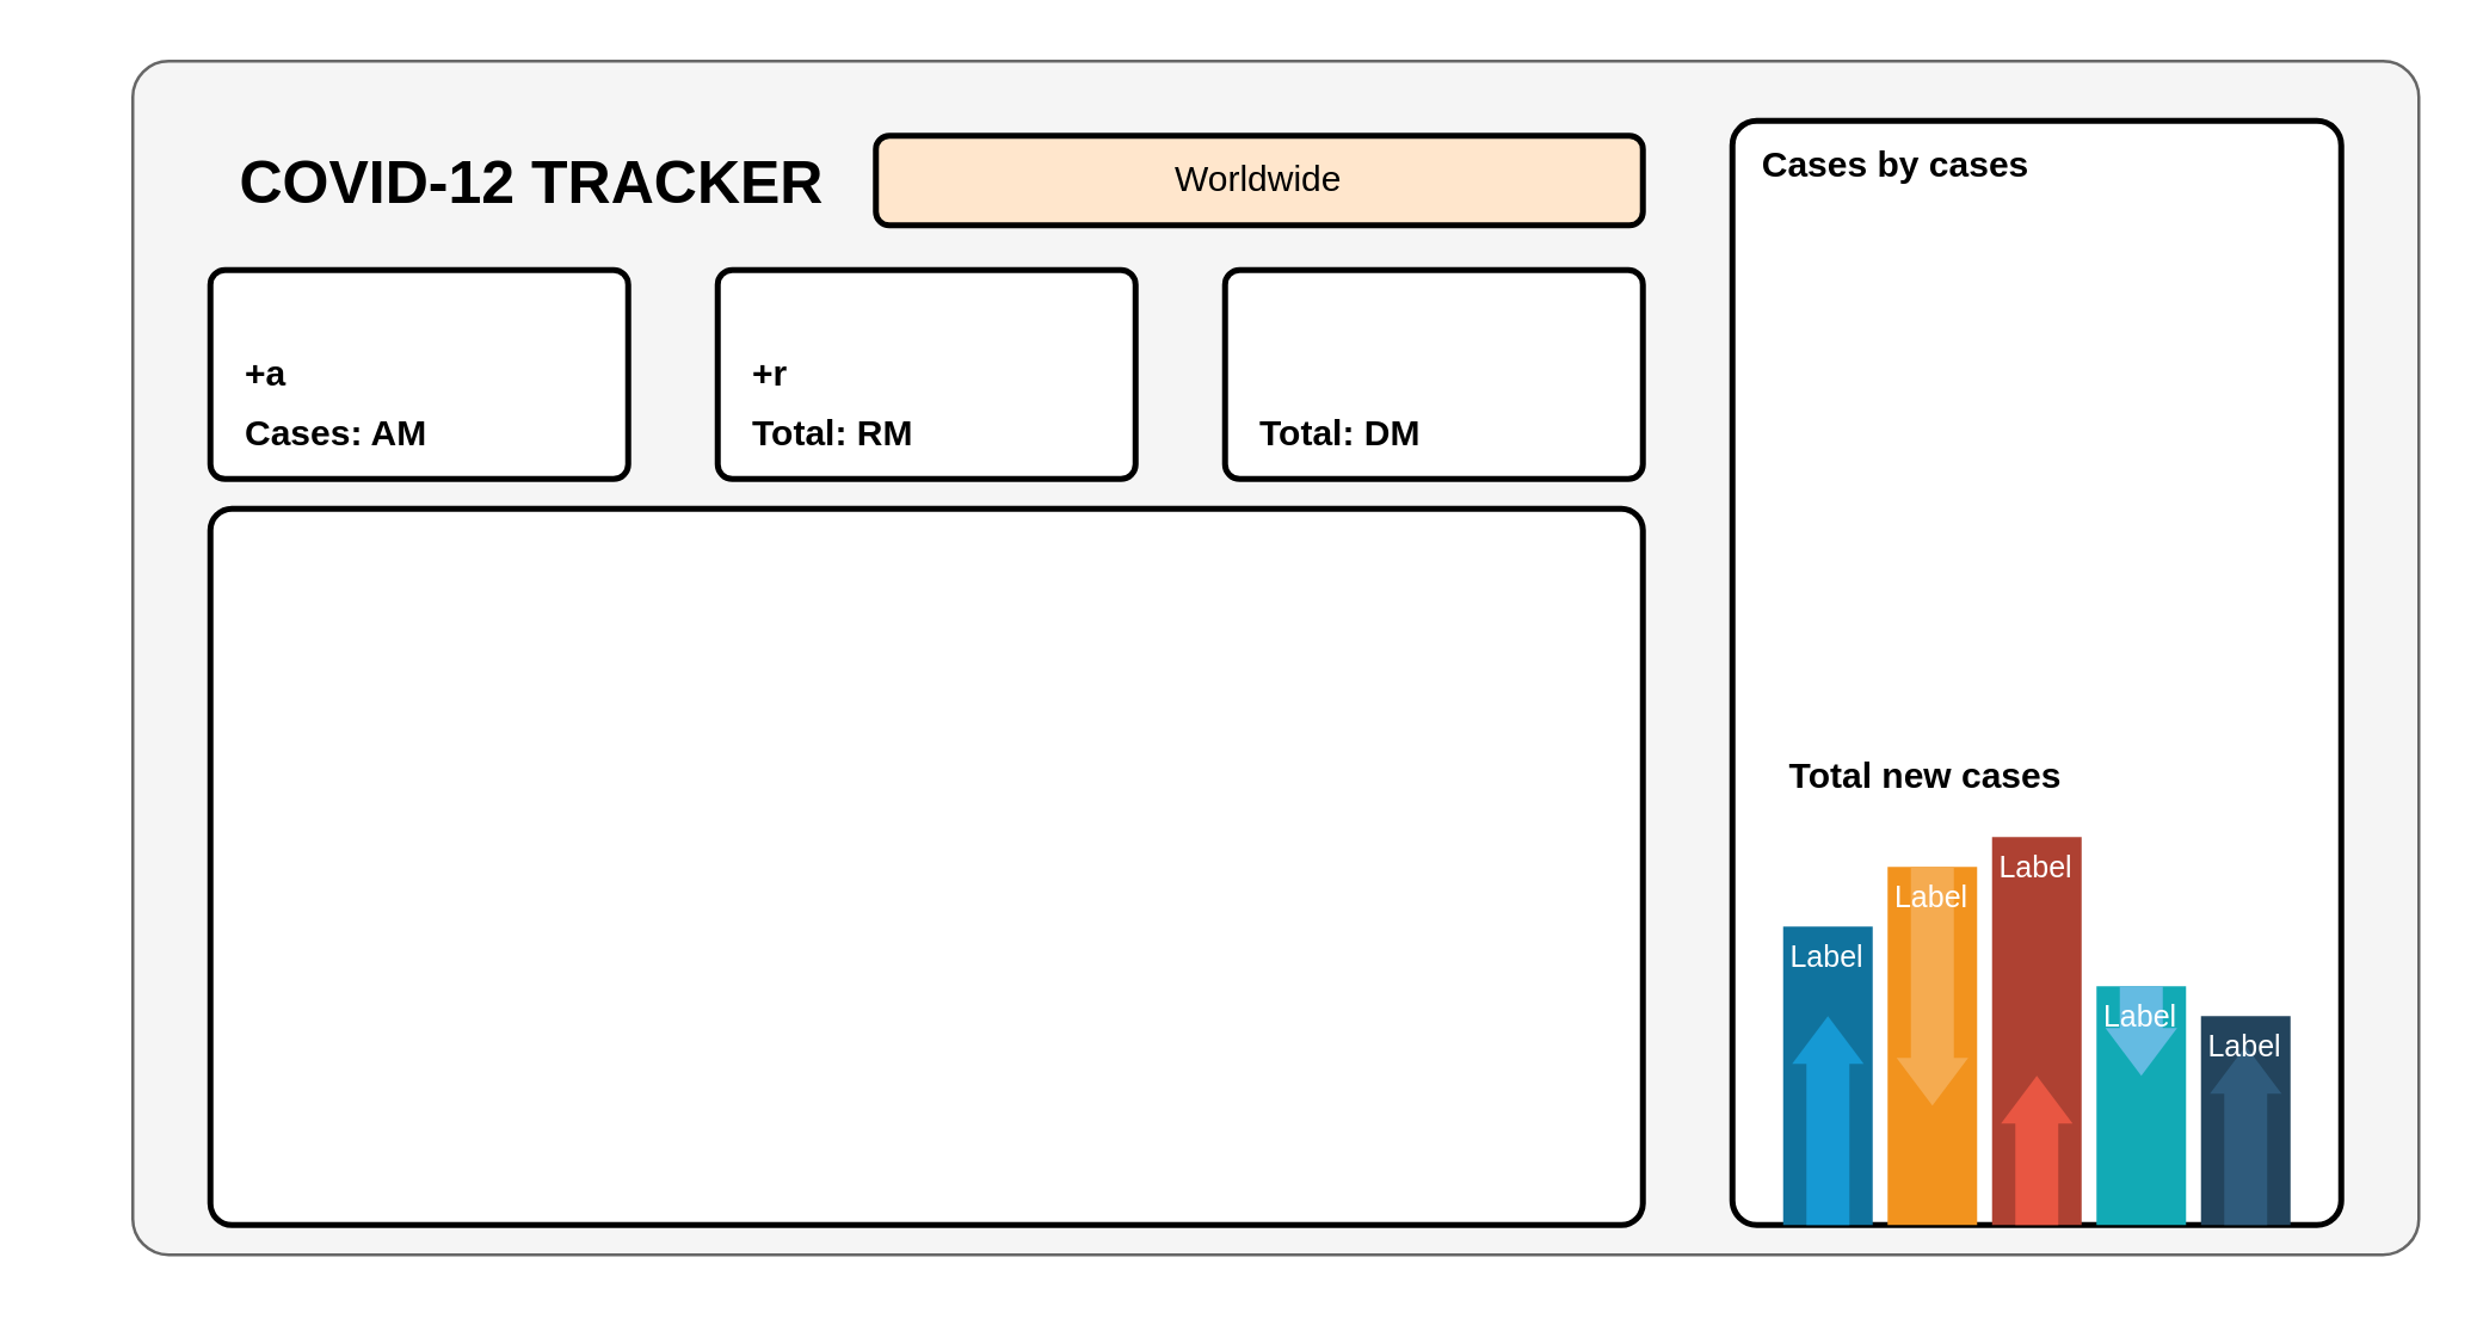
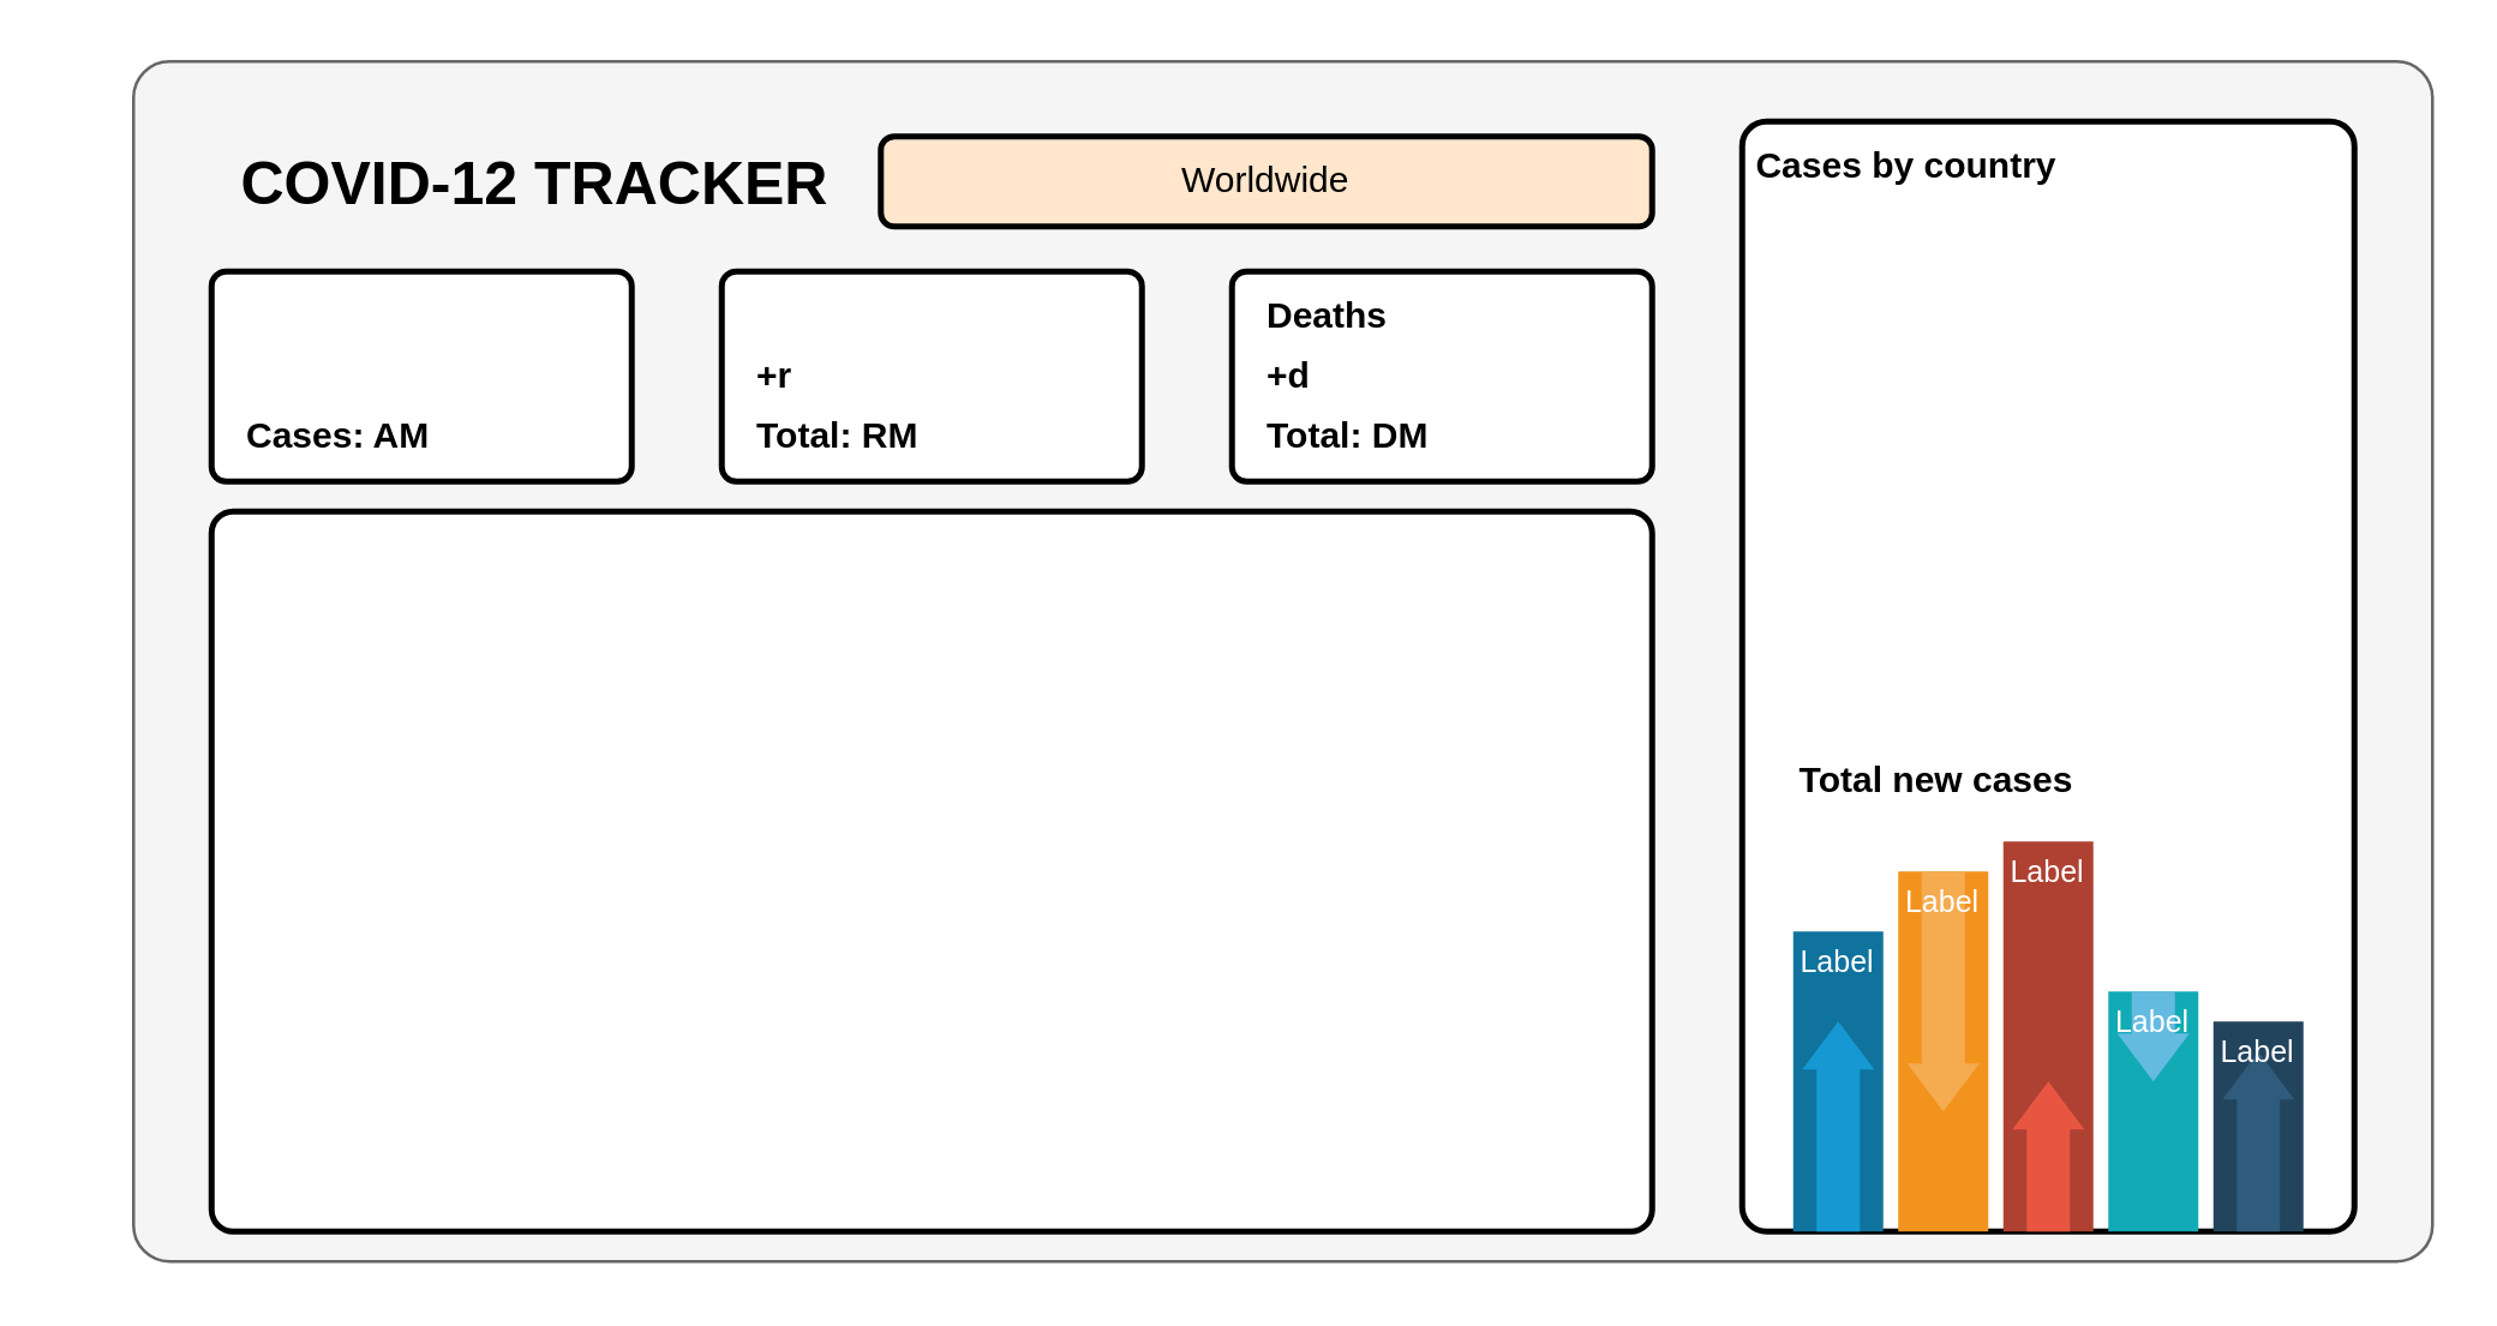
  <mxCell id="0" />
  <mxCell id="1" parent="0" />
  <mxCell id="2" value="" style="rounded=1;whiteSpace=wrap;html=1;arcSize=3;fillColor=#f5f5f5;strokeColor=#666666;fontColor=#333333;" vertex="1" parent="1"><mxGeometry x="44" y="20" width="766" height="400" as="geometry" /></mxCell>
  <mxCell id="3" value="&lt;font size=&quot;1&quot;&gt;&lt;b style=&quot;font-size: 20px&quot;&gt;COVID-12 TRACKER&lt;/b&gt;&lt;/font&gt;" style="text;html=1;strokeColor=none;fillColor=none;align=center;verticalAlign=middle;whiteSpace=wrap;rounded=0;strokeWidth=2;" vertex="1" parent="1"><mxGeometry x="20" y="50" width="316" height="20" as="geometry" /></mxCell>
  <mxCell id="4" value="Worldwide" style="rounded=1;whiteSpace=wrap;html=1;strokeWidth=2;fillColor=#ffe6cc;" vertex="1" parent="1"><mxGeometry x="293" y="45" width="257" height="30" as="geometry" /></mxCell>
  <mxCell id="5" value="" style="rounded=1;whiteSpace=wrap;html=1;strokeWidth=2;arcSize=7;" vertex="1" parent="1"><mxGeometry x="70" y="90" width="140" height="70" as="geometry" /></mxCell>
- <mxCell id="6" value="&lt;b&gt;+a&lt;/b&gt;" style="text;html=1;strokeColor=none;fillColor=none;align=left;verticalAlign=middle;whiteSpace=wrap;rounded=0;" vertex="1" parent="1"><mxGeometry x="80" y="115" width="120" height="20" as="geometry" /></mxCell>
  <mxCell id="7" value="&lt;b&gt;Cases: AM&lt;/b&gt;" style="text;html=1;strokeColor=none;fillColor=none;align=left;verticalAlign=middle;whiteSpace=wrap;rounded=0;" vertex="1" parent="1"><mxGeometry x="80" y="135" width="120" height="20" as="geometry" /></mxCell>
  <mxCell id="8" value="" style="rounded=1;whiteSpace=wrap;html=1;strokeWidth=2;arcSize=7;" vertex="1" parent="1"><mxGeometry x="240" y="90" width="140" height="70" as="geometry" /></mxCell>
  <mxCell id="9" value="&lt;b&gt;+r&lt;/b&gt;" style="text;html=1;strokeColor=none;fillColor=none;align=left;verticalAlign=middle;whiteSpace=wrap;rounded=0;" vertex="1" parent="1"><mxGeometry x="250" y="115" width="120" height="20" as="geometry" /></mxCell>
  <mxCell id="10" value="&lt;b&gt;Total: RM&lt;/b&gt;" style="text;html=1;strokeColor=none;fillColor=none;align=left;verticalAlign=middle;whiteSpace=wrap;rounded=0;" vertex="1" parent="1"><mxGeometry x="250" y="135" width="120" height="20" as="geometry" /></mxCell>
  <mxCell id="11" value="" style="rounded=1;whiteSpace=wrap;html=1;strokeWidth=2;arcSize=7;" vertex="1" parent="1"><mxGeometry x="410" y="90" width="140" height="70" as="geometry" /></mxCell>
+ <mxCell id="12" value="&lt;b&gt;Deaths&lt;/b&gt;" style="text;html=1;strokeColor=none;fillColor=none;align=left;verticalAlign=middle;whiteSpace=wrap;rounded=0;" vertex="1" parent="1"><mxGeometry x="420" y="95" width="120" height="20" as="geometry" /></mxCell>
+ <mxCell id="13" value="&lt;b&gt;+d&lt;/b&gt;" style="text;html=1;strokeColor=none;fillColor=none;align=left;verticalAlign=middle;whiteSpace=wrap;rounded=0;" vertex="1" parent="1"><mxGeometry x="420" y="115" width="120" height="20" as="geometry" /></mxCell>
  <mxCell id="14" value="&lt;b&gt;Total: DM&lt;/b&gt;" style="text;html=1;strokeColor=none;fillColor=none;align=left;verticalAlign=middle;whiteSpace=wrap;rounded=0;" vertex="1" parent="1"><mxGeometry x="420" y="135" width="120" height="20" as="geometry" /></mxCell>
  <mxCell id="15" value="" style="rounded=1;whiteSpace=wrap;html=1;strokeWidth=2;arcSize=3;" vertex="1" parent="1"><mxGeometry x="70" y="170" width="480" height="240" as="geometry" /></mxCell>
  <mxCell id="16" value="" style="shape=image;html=1;verticalAlign=top;verticalLabelPosition=bottom;labelBackgroundColor=#ffffff;imageAspect=0;aspect=fixed;image=https://cdn3.iconfinder.com/data/icons/logos-brands-3/24/logo_brand_brands_logos_maps_google-128.png;strokeWidth=2;" vertex="1" parent="1"><mxGeometry x="230" y="226" width="128" height="128" as="geometry" /></mxCell>
  <mxCell id="17" value="&lt;br&gt;" style="rounded=1;whiteSpace=wrap;html=1;strokeWidth=2;arcSize=4;" vertex="1" parent="1"><mxGeometry x="580" y="40" width="204" height="370" as="geometry" /></mxCell>
- <mxCell id="18" value="&lt;b&gt;Cases by cases&lt;/b&gt;" style="text;html=1;strokeColor=none;fillColor=none;align=center;verticalAlign=middle;whiteSpace=wrap;rounded=0;" vertex="1" parent="1"><mxGeometry x="570" y="45" width="130" height="20" as="geometry" /></mxCell>
+ <mxCell id="18" value="&lt;b&gt;Cases by country&lt;/b&gt;" style="text;html=1;strokeColor=none;fillColor=none;align=center;verticalAlign=middle;whiteSpace=wrap;rounded=0;" vertex="1" parent="1"><mxGeometry x="570" y="45" width="130" height="20" as="geometry" /></mxCell>
  <mxCell id="19" value="&lt;b&gt;Total new cases&lt;/b&gt;" style="text;html=1;strokeColor=none;fillColor=none;align=center;verticalAlign=middle;whiteSpace=wrap;rounded=0;" vertex="1" parent="1"><mxGeometry x="580" y="250" width="130" height="20" as="geometry" /></mxCell>
  <mxCell id="20" value="" style="fillColor=#10739E;strokeColor=none;" vertex="1" parent="1"><mxGeometry x="597" y="310" width="30" height="100" as="geometry" /></mxCell>
  <mxCell id="21" value="" style="shape=mxgraph.arrows2.arrow;dy=0.4;dx=16;notch=0;direction=north;fillColor=#1699D3;strokeColor=none;" vertex="1" parent="20"><mxGeometry x="3" y="30" width="24" height="70" as="geometry" /></mxCell>
  <mxCell id="22" value="Label" style="text;html=1;align=center;verticalAlign=middle;whiteSpace=wrap;fontColor=#FFFFFF;fontSize=10;" vertex="1" parent="20"><mxGeometry width="30" height="20" as="geometry" /></mxCell>
  <mxCell id="23" value="" style="fillColor=#F2931E;strokeColor=none;" vertex="1" parent="1"><mxGeometry x="632" y="290" width="30" height="120" as="geometry" /></mxCell>
  <mxCell id="24" value="" style="shape=mxgraph.arrows2.arrow;dy=0.4;dx=16;notch=0;direction=south;fillColor=#F5AB50;strokeColor=none;" vertex="1" parent="23"><mxGeometry x="3" width="24" height="80" as="geometry" /></mxCell>
  <mxCell id="25" value="Label" style="text;html=1;align=center;verticalAlign=middle;whiteSpace=wrap;fontColor=#FFFFFF;fontSize=10;" vertex="1" parent="23"><mxGeometry width="30" height="20" as="geometry" /></mxCell>
  <mxCell id="26" value="" style="fillColor=#AE4132;strokeColor=none;" vertex="1" parent="1"><mxGeometry x="667" y="280" width="30" height="130" as="geometry" /></mxCell>
  <mxCell id="27" value="" style="shape=mxgraph.arrows2.arrow;dy=0.4;dx=16;notch=0;direction=north;fillColor=#E85642;strokeColor=none;" vertex="1" parent="26"><mxGeometry x="3" y="80" width="24" height="50" as="geometry" /></mxCell>
  <mxCell id="28" value="Label" style="text;html=1;align=center;verticalAlign=middle;whiteSpace=wrap;fontColor=#FFFFFF;fontSize=10;" vertex="1" parent="26"><mxGeometry width="30" height="20" as="geometry" /></mxCell>
  <mxCell id="29" value="" style="fillColor=#12AAB5;strokeColor=none;" vertex="1" parent="1"><mxGeometry x="702" y="330" width="30" height="80" as="geometry" /></mxCell>
  <mxCell id="30" value="" style="shape=mxgraph.arrows2.arrow;dy=0.4;dx=16;notch=0;direction=south;fillColor=#64BBE2;strokeColor=none;" vertex="1" parent="29"><mxGeometry x="3" width="24" height="30" as="geometry" /></mxCell>
  <mxCell id="31" value="Label" style="text;html=1;align=center;verticalAlign=middle;whiteSpace=wrap;fontColor=#FFFFFF;fontSize=10;" vertex="1" parent="29"><mxGeometry width="30" height="20" as="geometry" /></mxCell>
  <mxCell id="32" value="" style="fillColor=#23445D;strokeColor=none;" vertex="1" parent="1"><mxGeometry x="737" y="340" width="30" height="70" as="geometry" /></mxCell>
  <mxCell id="33" value="" style="shape=mxgraph.arrows2.arrow;dy=0.4;dx=16;notch=0;direction=north;fillColor=#2F5B7C;strokeColor=none;" vertex="1" parent="32"><mxGeometry x="3" y="10" width="24" height="60" as="geometry" /></mxCell>
  <mxCell id="34" value="Label" style="text;html=1;align=center;verticalAlign=middle;whiteSpace=wrap;fontColor=#FFFFFF;fontSize=10;" vertex="1" parent="32"><mxGeometry width="30" height="20" as="geometry" /></mxCell>
